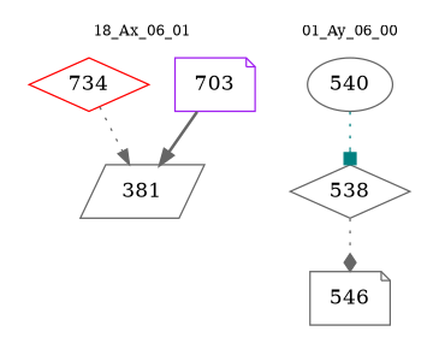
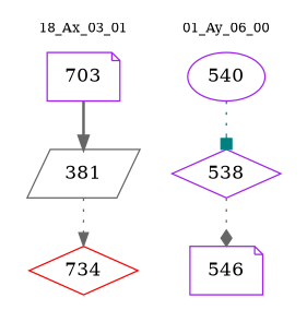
  digraph {
    node [color=gray40 shape=note]
    edge [arrowhead=normal color=gray40 style=dotted]
    n1 [color=purple label=703]
    n2 [label=381 shape=parallelogram]
    n3 [color=red label=734 shape=diamond]
-   n4 [label=540 shape=ellipse]
-   n5 [label=538 shape=diamond]
-   n6 [label=546]
+   n4 [color=purple label=540 shape=ellipse]
+   n5 [color=purple label=538 shape=diamond]
+   n6 [color=purple label=546]
    subgraph cluster_1 {
      color=white
      fontsize=10
-     label="18_Ax_06_01"
+     label="18_Ax_03_01"
      n1
      n2
      n3
    }
    subgraph cluster_2 {
      color=white
      fontsize=10
      label="01_Ay_06_00"
      n4
      n5
      n6
    }
    n1 -> n2 [style=bold]
-   n3 -> n2
+   n2 -> n3
    n4 -> n5 [arrowhead=box color=teal]
    n5 -> n6 [arrowhead=diamond]
  }
